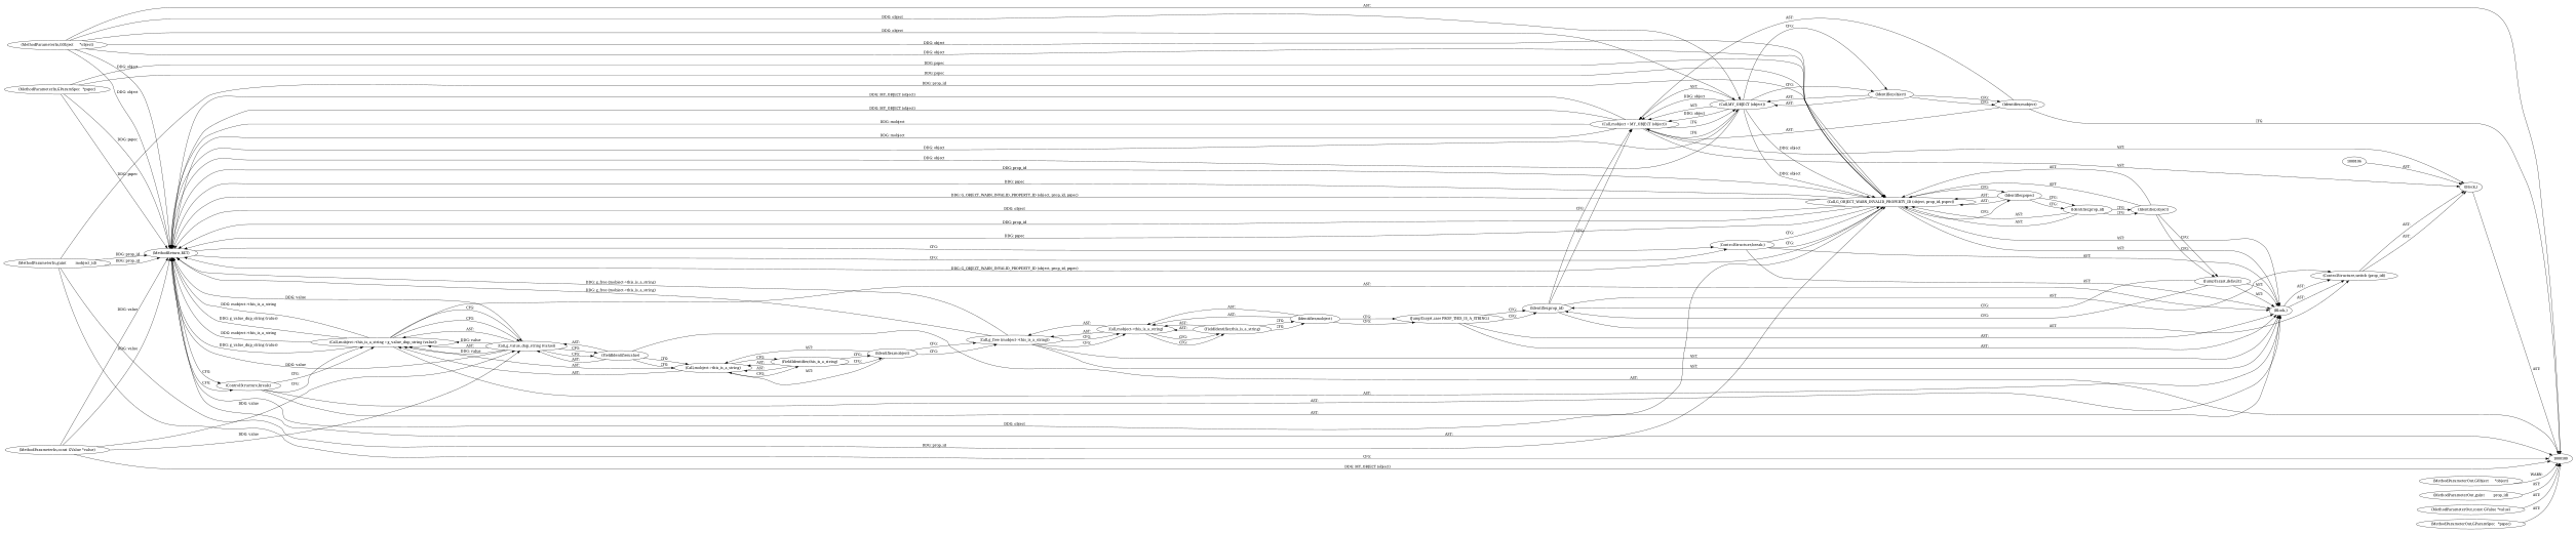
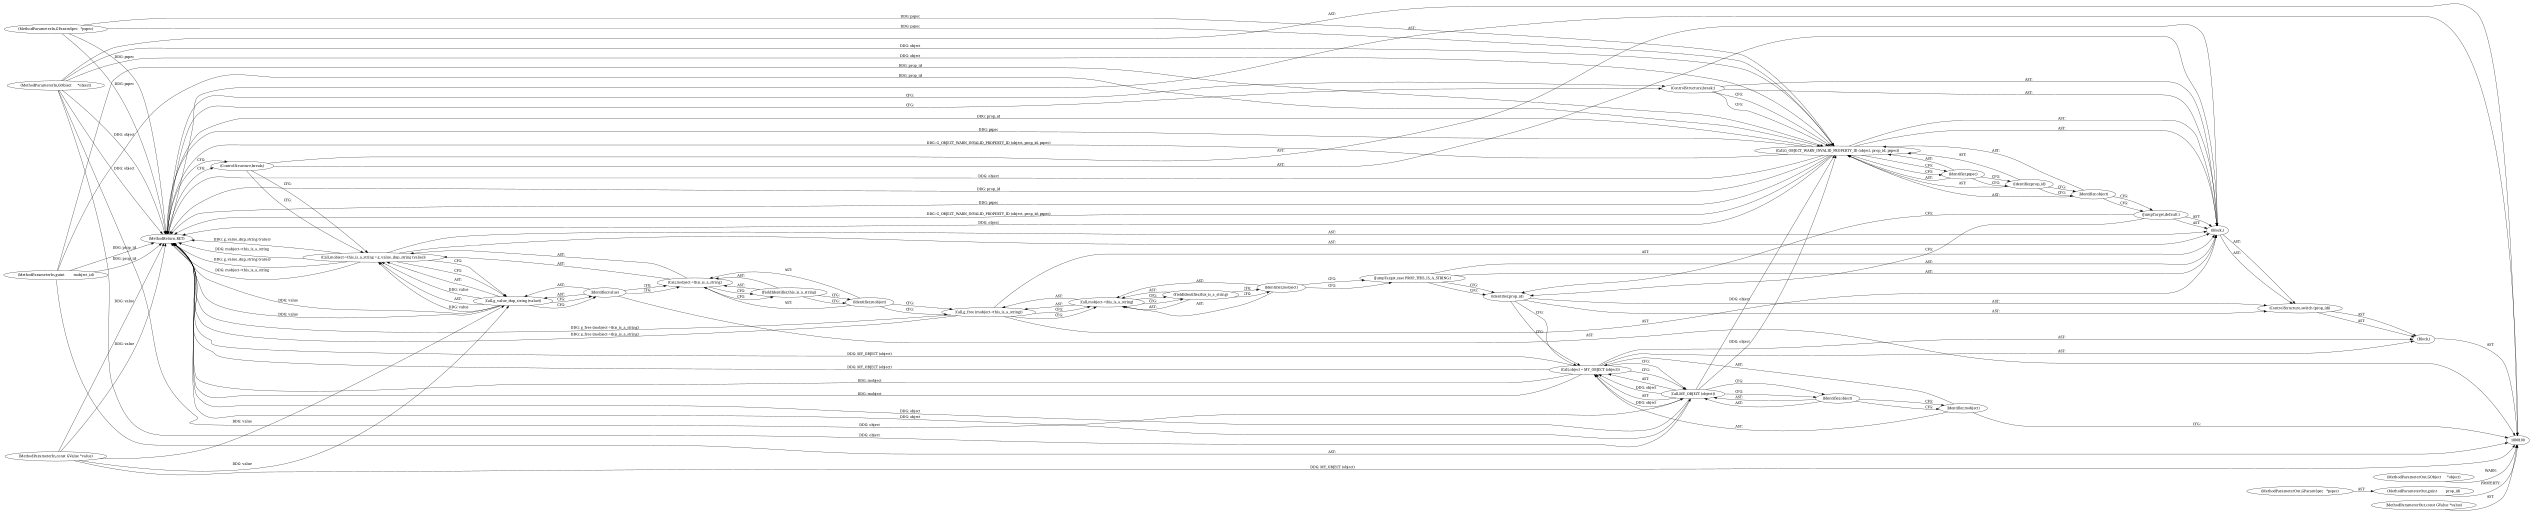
  digraph {
    fontname="Noto Serif"
    rankdir=LR
    node [fontname="Noto Serif"]
    edge [fontname="Noto Serif"]
    n1 [label="(MethodReturn,RET)"]
    n2 [label="(ControlStructure,break;)"]
    n3 [label="(ControlStructure,break;)"]
    1000100
    n5 [label="(Block,)"]
    n6 [label="(Call,mobject->this_is_a_string = g_value_dup_string (value))"]
    n7 [label="(Call,G_OBJECT_WARN_INVALID_PROPERTY_ID (object, prop_id, pspec))"]
    n8 [label="(MethodParameterIn,GObject      *object)"]
    n9 [label="(Call,MY_OBJECT (object))"]
    n10 [label="(Identifier,pspec)"]
-   n11 [label="(Call,mobject = MY_OBJECT (object))"]
+   n11 [label="(Call,object = MY_OBJECT (object))"]
    n12 [label="(Identifier,object)"]
    n13 [label="(MethodParameterOut,GObject      *object)"]
    n14 [label="(JumpTarget,case PROP_THIS_IS_A_STRING:)"]
    n15 [label="(Identifier,prop_id)"]
    n16 [label="(ControlStructure,switch (prop_id))"]
    n17 [label="(Call,mobject->this_is_a_string)"]
    n18 [label="(FieldIdentifier,this_is_a_string)"]
    n19 [label="(Call,g_free (mobject->this_is_a_string))"]
    n20 [label="(Identifier,mobject)"]
    n21 [label="(FieldIdentifier,this_is_a_string)"]
    n22 [label="(Call,mobject->this_is_a_string)"]
    n23 [label="(Identifier,mobject)"]
    n24 [label="(Call,g_value_dup_string (value))"]
-   n25 [label="(FieldIdentifier,value)"]
+   n25 [label="(Identifier,value)"]
    n26 [label="(JumpTarget,default:)"]
    n27 [label="(Identifier,object)"]
    n28 [label="(Identifier,prop_id)"]
    n29 [label="(MethodParameterIn,guint         mobject_id)"]
    n30 [label="(MethodParameterOut,guint         prop_id)"]
    n31 [label="(MethodParameterIn,const GValue *value)"]
    n32 [label="(MethodParameterOut,const GValue *value)"]
    n33 [label="(MethodParameterIn,GParamSpec   *pspec)"]
    n34 [label="(MethodParameterOut,GParamSpec   *pspec)"]
    n35 [label="(Block,)"]
    n36 [label="(Identifier,mobject)"]
-   1000106
    n1 -> n2 [label="CFG: "]
    n1 -> n2 [label="CFG: "]
    n1 -> n3 [label="CFG: "]
    n1 -> n3 [label="CFG: "]
    n1 -> 1000100 [label="AST: "]
    n2 -> n5 [label="AST: "]
    n2 -> n5 [label="AST: "]
    n2 -> n6 [label="CFG: "]
    n2 -> n6 [label="CFG: "]
    n3 -> n5 [label="AST: "]
    n3 -> n5 [label="AST: "]
    n3 -> n7 [label="CFG: "]
    n3 -> n7 [label="CFG: "]
    n5 -> n16 [label="AST: "]
    n5 -> n16 [label="AST: "]
    n6 -> n1 [label="DDG: g_value_dup_string (value)"]
    n6 -> n1 [label="DDG: mobject->this_is_a_string"]
    n6 -> n1 [label="DDG: g_value_dup_string (value)"]
    n6 -> n1 [label="DDG: mobject->this_is_a_string"]
    n6 -> n5 [label="AST: "]
    n6 -> n5 [label="AST: "]
    n6 -> n24 [label="CFG: "]
    n6 -> n24 [label="CFG: "]
    n7 -> n1 [label="DDG: pspec"]
    n7 -> n1 [label="DDG: G_OBJECT_WARN_INVALID_PROPERTY_ID (object, prop_id, pspec)"]
    n7 -> n1 [label="DDG: object"]
    n7 -> n1 [label="DDG: prop_id"]
    n7 -> n1 [label="DDG: pspec"]
    n7 -> n1 [label="DDG: G_OBJECT_WARN_INVALID_PROPERTY_ID (object, prop_id, pspec)"]
    n7 -> n1 [label="DDG: object"]
    n7 -> n1 [label="DDG: prop_id"]
    n7 -> n5 [label="AST: "]
    n7 -> n5 [label="AST: "]
    n7 -> n10 [label="CFG: "]
    n7 -> n10 [label="CFG: "]
    n8 -> n1 [label="DDG: object"]
    n8 -> n1 [label="DDG: object"]
    n8 -> 1000100 [label="AST: "]
    n8 -> n7 [label="DDG: object"]
    n8 -> n7 [label="DDG: object"]
    n8 -> n9 [label="DDG: object"]
    n8 -> n9 [label="DDG: object"]
    n9 -> n1 [label="DDG: object"]
    n9 -> n1 [label="DDG: object"]
    n9 -> n7 [label="DDG: object"]
    n9 -> n7 [label="DDG: object"]
    n9 -> n11 [label="AST: "]
    n9 -> n11 [label="DDG: object"]
    n9 -> n11 [label="AST: "]
    n9 -> n11 [label="DDG: object"]
    n9 -> n12 [label="CFG: "]
    n9 -> n12 [label="CFG: "]
    n10 -> n7 [label="AST: "]
    n10 -> n7 [label="AST: "]
    n10 -> n28 [label="CFG: "]
    n10 -> n28 [label="CFG: "]
    n11 -> n1 [label="DDG: mobject"]
    n11 -> n1 [label="DDG: MY_OBJECT (object)"]
    n11 -> n1 [label="DDG: mobject"]
    n11 -> n1 [label="DDG: MY_OBJECT (object)"]
    n11 -> n9 [label="CFG: "]
    n11 -> n9 [label="CFG: "]
    n11 -> n35 [label="AST: "]
    n11 -> n35 [label="AST: "]
    n12 -> n9 [label="AST: "]
    n12 -> n9 [label="AST: "]
    n12 -> n36 [label="CFG: "]
    n12 -> n36 [label="CFG: "]
    n13 -> 1000100 [label="WARN: "]
    n14 -> n5 [label="AST: "]
    n14 -> n5 [label="AST: "]
    n14 -> n15 [label="CFG: "]
    n14 -> n15 [label="CFG: "]
    n15 -> n11 [label="CFG: "]
    n15 -> n11 [label="CFG: "]
    n15 -> n16 [label="AST: "]
    n15 -> n16 [label="AST: "]
    n16 -> n35 [label="AST: "]
    n16 -> n35 [label="AST: "]
    n17 -> n18 [label="CFG: "]
    n17 -> n18 [label="CFG: "]
    n17 -> n19 [label="AST: "]
    n17 -> n19 [label="AST: "]
    n18 -> n17 [label="AST: "]
    n18 -> n17 [label="AST: "]
    n18 -> n20 [label="CFG: "]
    n18 -> n20 [label="CFG: "]
    n19 -> n1 [label="DDG: g_free (mobject->this_is_a_string)"]
    n19 -> n1 [label="DDG: g_free (mobject->this_is_a_string)"]
    n19 -> n5 [label="AST: "]
    n19 -> n5 [label="AST: "]
    n19 -> n17 [label="CFG: "]
    n19 -> n17 [label="CFG: "]
    n20 -> n14 [label="CFG: "]
    n20 -> n14 [label="CFG: "]
    n20 -> n17 [label="AST: "]
    n20 -> n17 [label="AST: "]
    n21 -> n22 [label="AST: "]
    n21 -> n22 [label="AST: "]
    n21 -> n23 [label="CFG: "]
    n21 -> n23 [label="CFG: "]
    n22 -> n6 [label="AST: "]
    n22 -> n6 [label="AST: "]
    n22 -> n21 [label="CFG: "]
    n22 -> n21 [label="CFG: "]
    n23 -> n19 [label="CFG: "]
    n23 -> n19 [label="CFG: "]
    n23 -> n22 [label="AST: "]
    n23 -> n22 [label="AST: "]
    n24 -> n1 [label="DDG: value"]
    n24 -> n1 [label="DDG: value"]
    n24 -> n6 [label="AST: "]
    n24 -> n6 [label="DDG: value"]
    n24 -> n6 [label="AST: "]
    n24 -> n6 [label="DDG: value"]
    n24 -> n25 [label="CFG: "]
    n24 -> n25 [label="CFG: "]
    n25 -> 1000100 [label="AST: "]
    n25 -> n22 [label="CFG: "]
    n25 -> n22 [label="CFG: "]
    n25 -> n24 [label="AST: "]
    n25 -> n24 [label="AST: "]
    n26 -> n5 [label="AST: "]
    n26 -> n5 [label="AST: "]
    n26 -> n15 [label="CFG: "]
    n26 -> n15 [label="CFG: "]
    n27 -> n7 [label="AST: "]
    n27 -> n7 [label="AST: "]
    n27 -> n26 [label="CFG: "]
    n27 -> n26 [label="CFG: "]
    n28 -> n7 [label="AST: "]
    n28 -> n7 [label="AST: "]
    n28 -> n27 [label="CFG: "]
    n28 -> n27 [label="CFG: "]
    n29 -> n1 [label="DDG: prop_id"]
    n29 -> n1 [label="DDG: prop_id"]
-   n29 -> 1000100 [label="CFG: "]
+   n29 -> 1000100 [label="AST: "]
    n29 -> n7 [label="DDG: prop_id"]
    n29 -> n7 [label="DDG: prop_id"]
-   n30 -> 1000100 [label="AST: "]
+   n30 -> 1000100 [label="PROPERTY: "]
    n31 -> n1 [label="DDG: value"]
    n31 -> n1 [label="DDG: value"]
    n31 -> 1000100 [label="DDG: MY_OBJECT (object)"]
    n31 -> n24 [label="DDG: value"]
    n31 -> n24 [label="DDG: value"]
    n32 -> 1000100 [label="AST: "]
    n33 -> n1 [label="DDG: pspec"]
    n33 -> n1 [label="DDG: pspec"]
    n33 -> n7 [label="DDG: pspec"]
    n33 -> n7 [label="DDG: pspec"]
-   n34 -> 1000100 [label="AST: "]
+   n34 -> n30 [label="AST: "]
    n35 -> 1000100 [label="AST: "]
    n36 -> 1000100 [label="CFG: "]
    n36 -> n11 [label="AST: "]
    n36 -> n11 [label="AST: "]
-   1000106 -> n35 [label="AST: "]
  }
